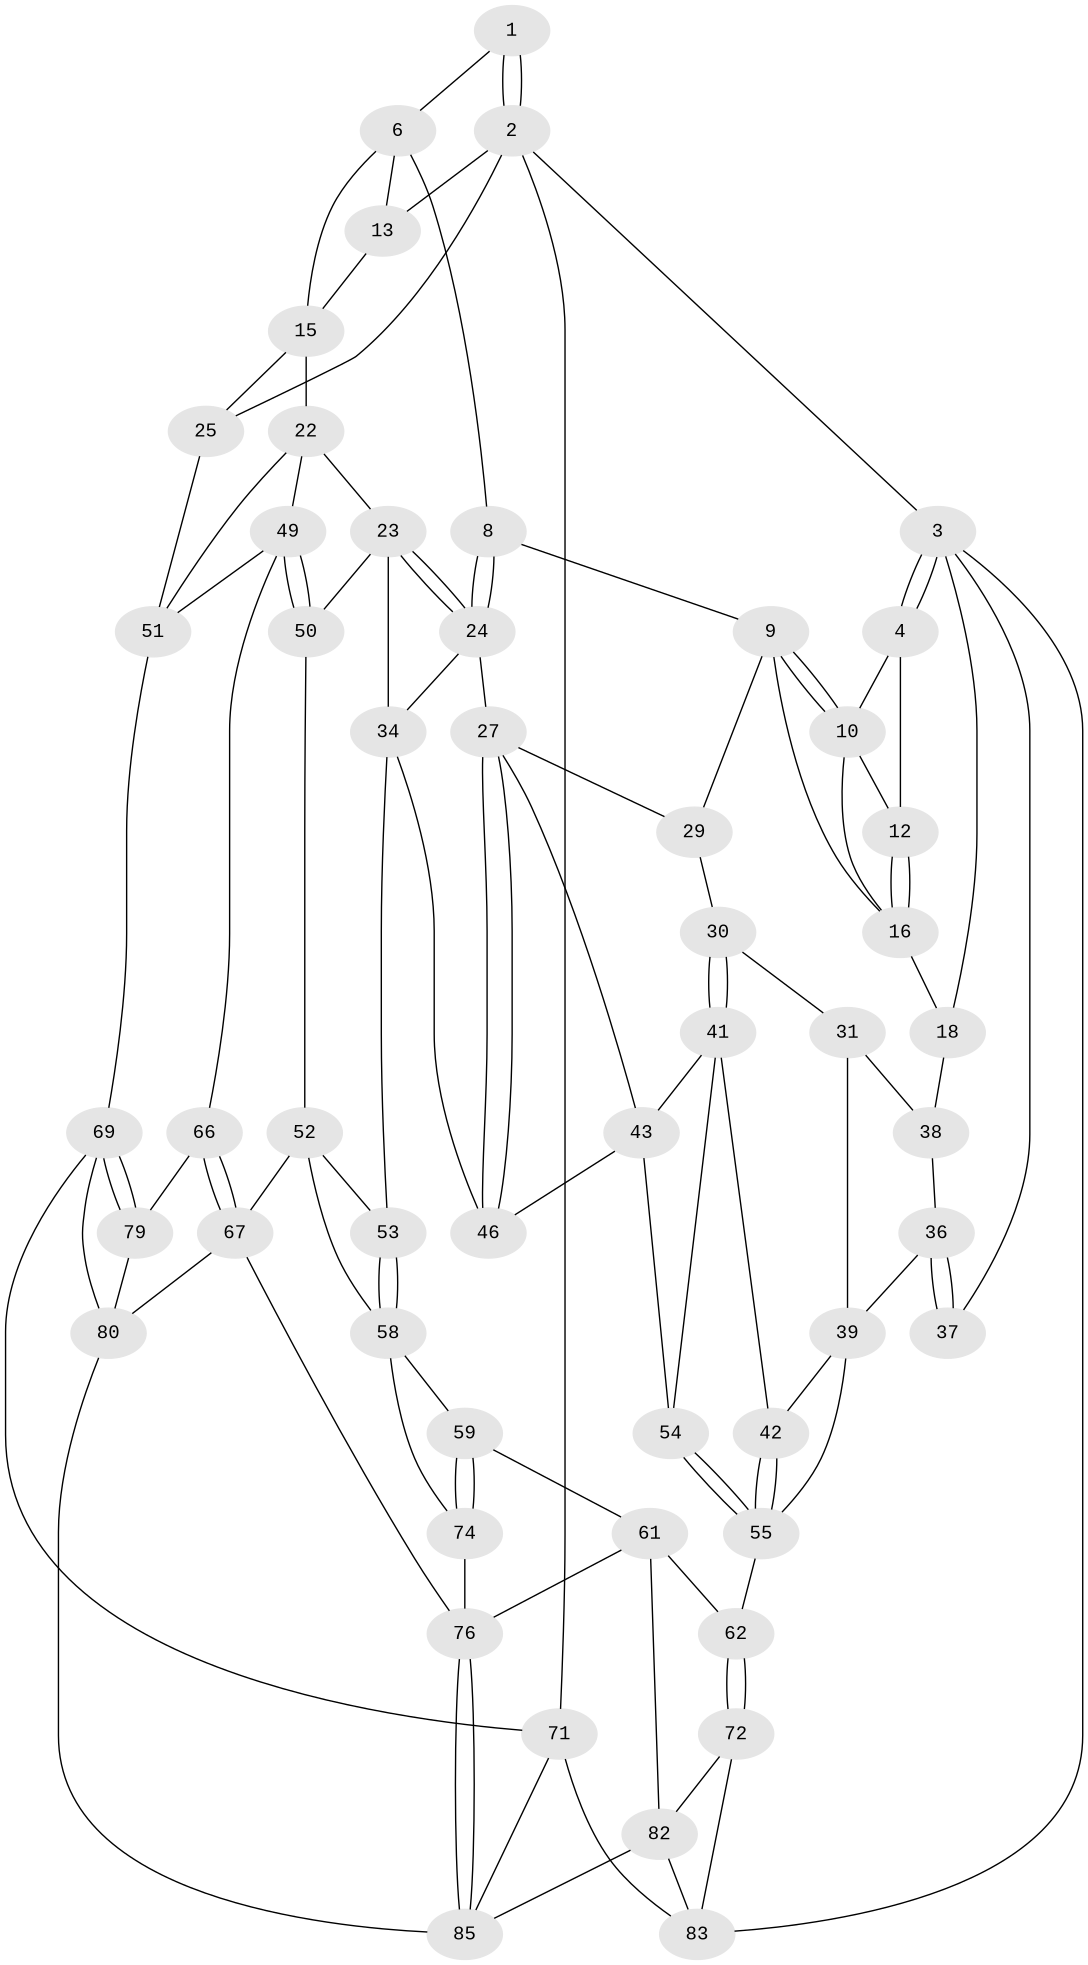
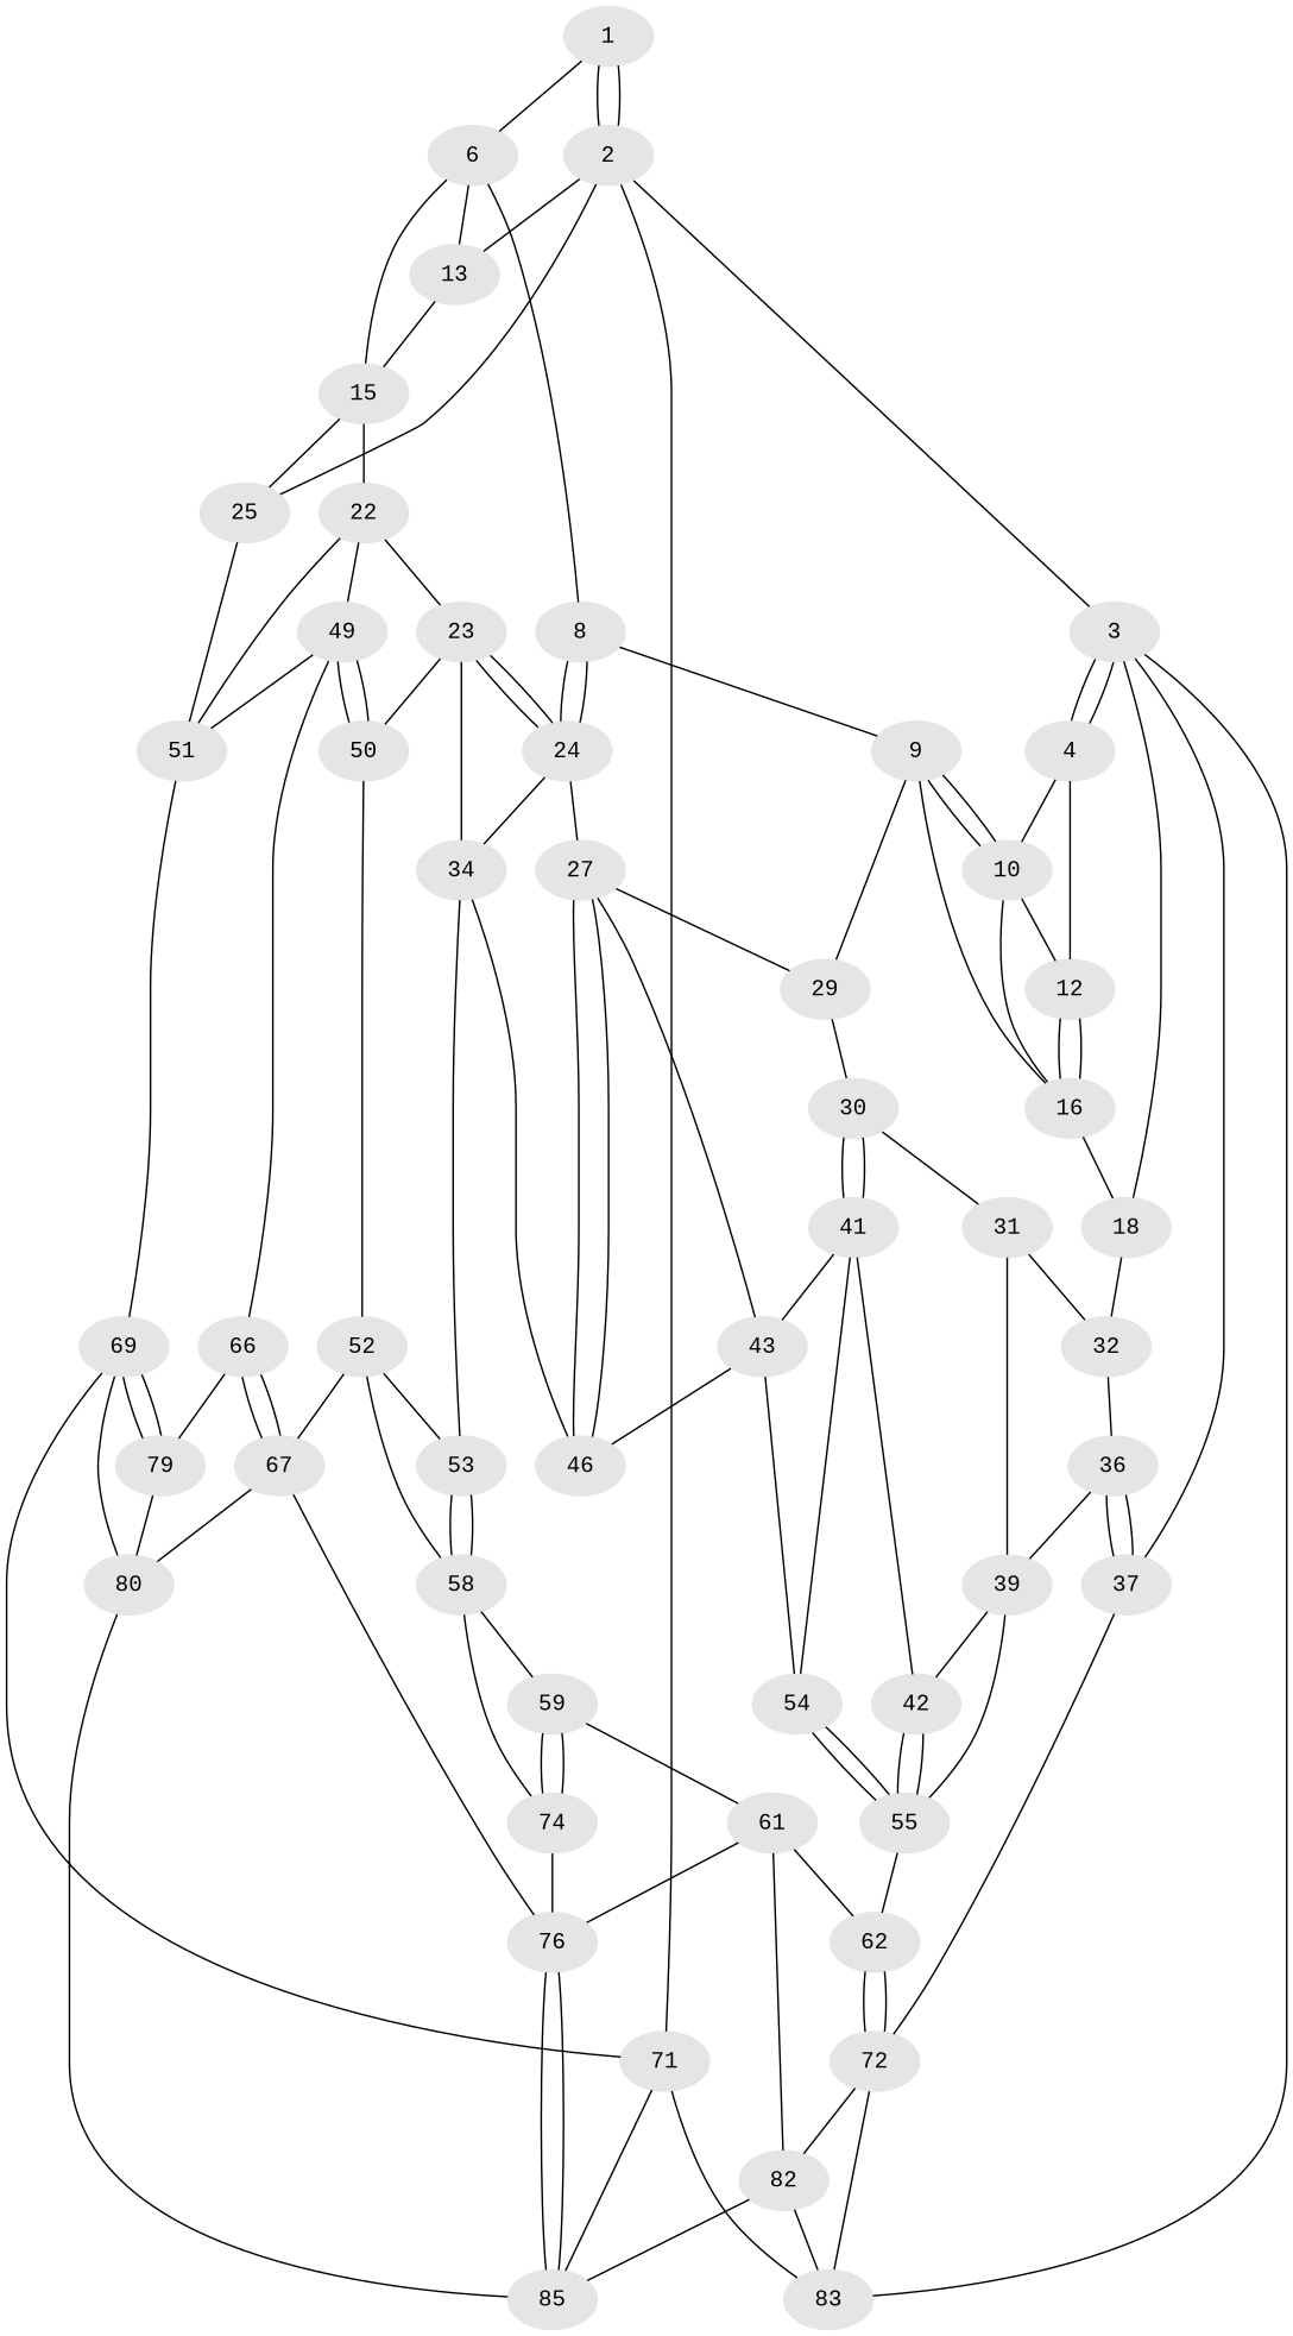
  graph {
    fontname="Liberation Mono"
    node [color=gray90 fontname="Liberation Mono" style=filled]
    edge [fontname="Liberation Mono"]
    2 [super="+14"]
    1
    6 [super="+7"]
    3 [super="+19"]
    13
    25
    71
    8
    15 [super="+21"]
    4 [super="+5"]
    18
    37
    83
    51 [super="+68"]
    85 [super="+86"]
    10 [super="+11"]
    12
-   32 [super="+33" label=38]
+   32 [super="+33"]
    72 [super="+73"]
    16 [super="+17"]
    9 [super="+20"]
    24 [super="+26"]
    22 [super="+48"]
    29
    34 [super="+45"]
    27 [super="+28"]
    30
    23 [super="+35"]
    49 [super="+65"]
    36
    50
    66
    69 [super="+70"]
    46
    53
    52 [super="+63"]
    43 [super="+47"]
    54 [super="+56"]
    31 [super="+38"]
    41 [super="+44"]
    39 [super="+40"]
    42
    55 [super="+57"]
    58 [super="+64"]
    82 [super="+84"]
    62
    67 [super="+75"]
    79
    80 [super="+81"]
    59 [super="+60"]
    74
    76 [super="+77"]
    61 [super="+78"]
    2 -- 3
    2 -- 13
    2 -- 25
    2 -- 71
    1 -- 2
    1 -- 2
    1 -- 6
    6 -- 13
    6 -- 8
    6 -- 15
    3 -- 4
    3 -- 4
    3 -- 18
    3 -- 37
    3 -- 83
    13 -- 15
    25 -- 51
    71 -- 83
    71 -- 85
    8 -- 9
    8 -- 24
    8 -- 24
    15 -- 25
    15 -- 22
    4 -- 10
    4 -- 12
    18 -- 32
+   37 -- 72
    51 -- 69
    10 -- 12
    10 -- 16
    12 -- 16
    12 -- 16
    32 -- 36
    72 -- 83
    72 -- 82
    16 -- 18
    9 -- 10
    9 -- 10
    9 -- 16
    9 -- 29
    24 -- 34
    24 -- 27
    22 -- 51
    22 -- 23
    22 -- 49
    29 -- 30
    34 -- 46
    34 -- 53
    27 -- 29
    27 -- 46
    27 -- 46
    27 -- 43
    30 -- 31
    30 -- 41
    30 -- 41
    23 -- 24
    23 -- 24
    23 -- 34
    23 -- 50
    49 -- 51
    49 -- 50
    49 -- 50
    49 -- 66
    36 -- 37
    36 -- 37
    36 -- 39
    50 -- 52
    66 -- 67
    66 -- 67
    66 -- 79
    69 -- 71
    69 -- 79
    69 -- 79
    69 -- 80
    53 -- 58
    53 -- 58
    52 -- 53
    52 -- 58
    52 -- 67
    43 -- 46
    43 -- 54
    54 -- 55
    54 -- 55
    31 -- 32 [weight=2]
    31 -- 39
    41 -- 43
    41 -- 54
    41 -- 42
    39 -- 42
    39 -- 55
    42 -- 55
    42 -- 55
    55 -- 62
    58 -- 59
    58 -- 74
    82 -- 83
    82 -- 85
    62 -- 72
    62 -- 72
    67 -- 80
    67 -- 76
    79 -- 80
    80 -- 85
    59 -- 74
    59 -- 74
    59 -- 61
    74 -- 76
    76 -- 85
    76 -- 85
    61 -- 82
    61 -- 62
    61 -- 76
  }
